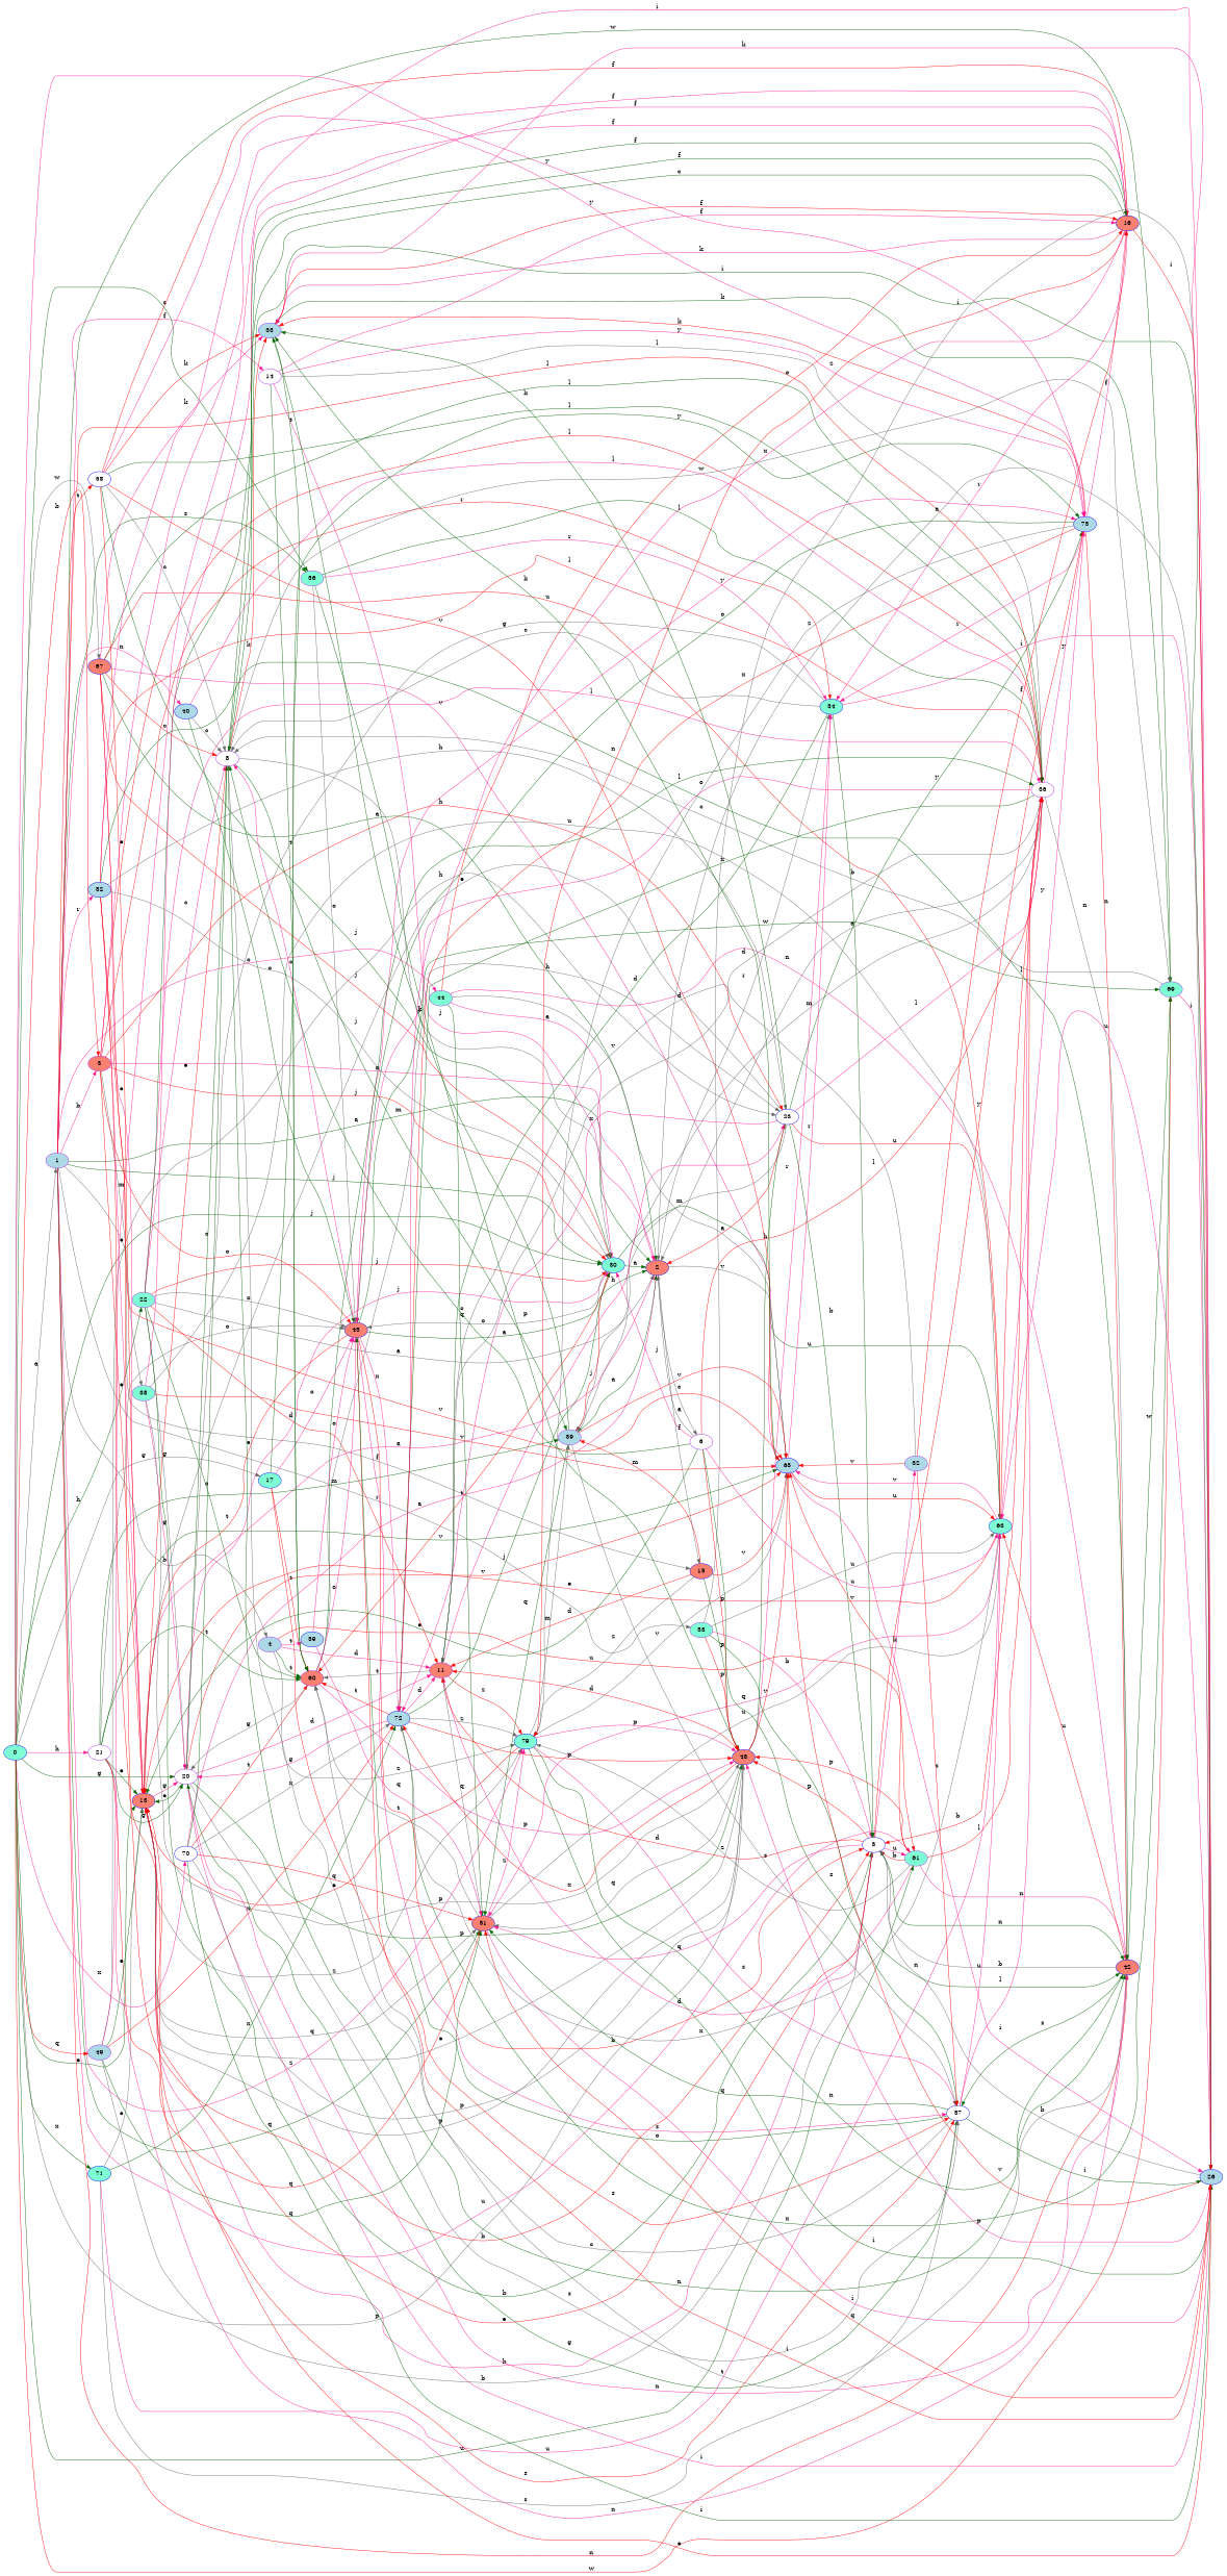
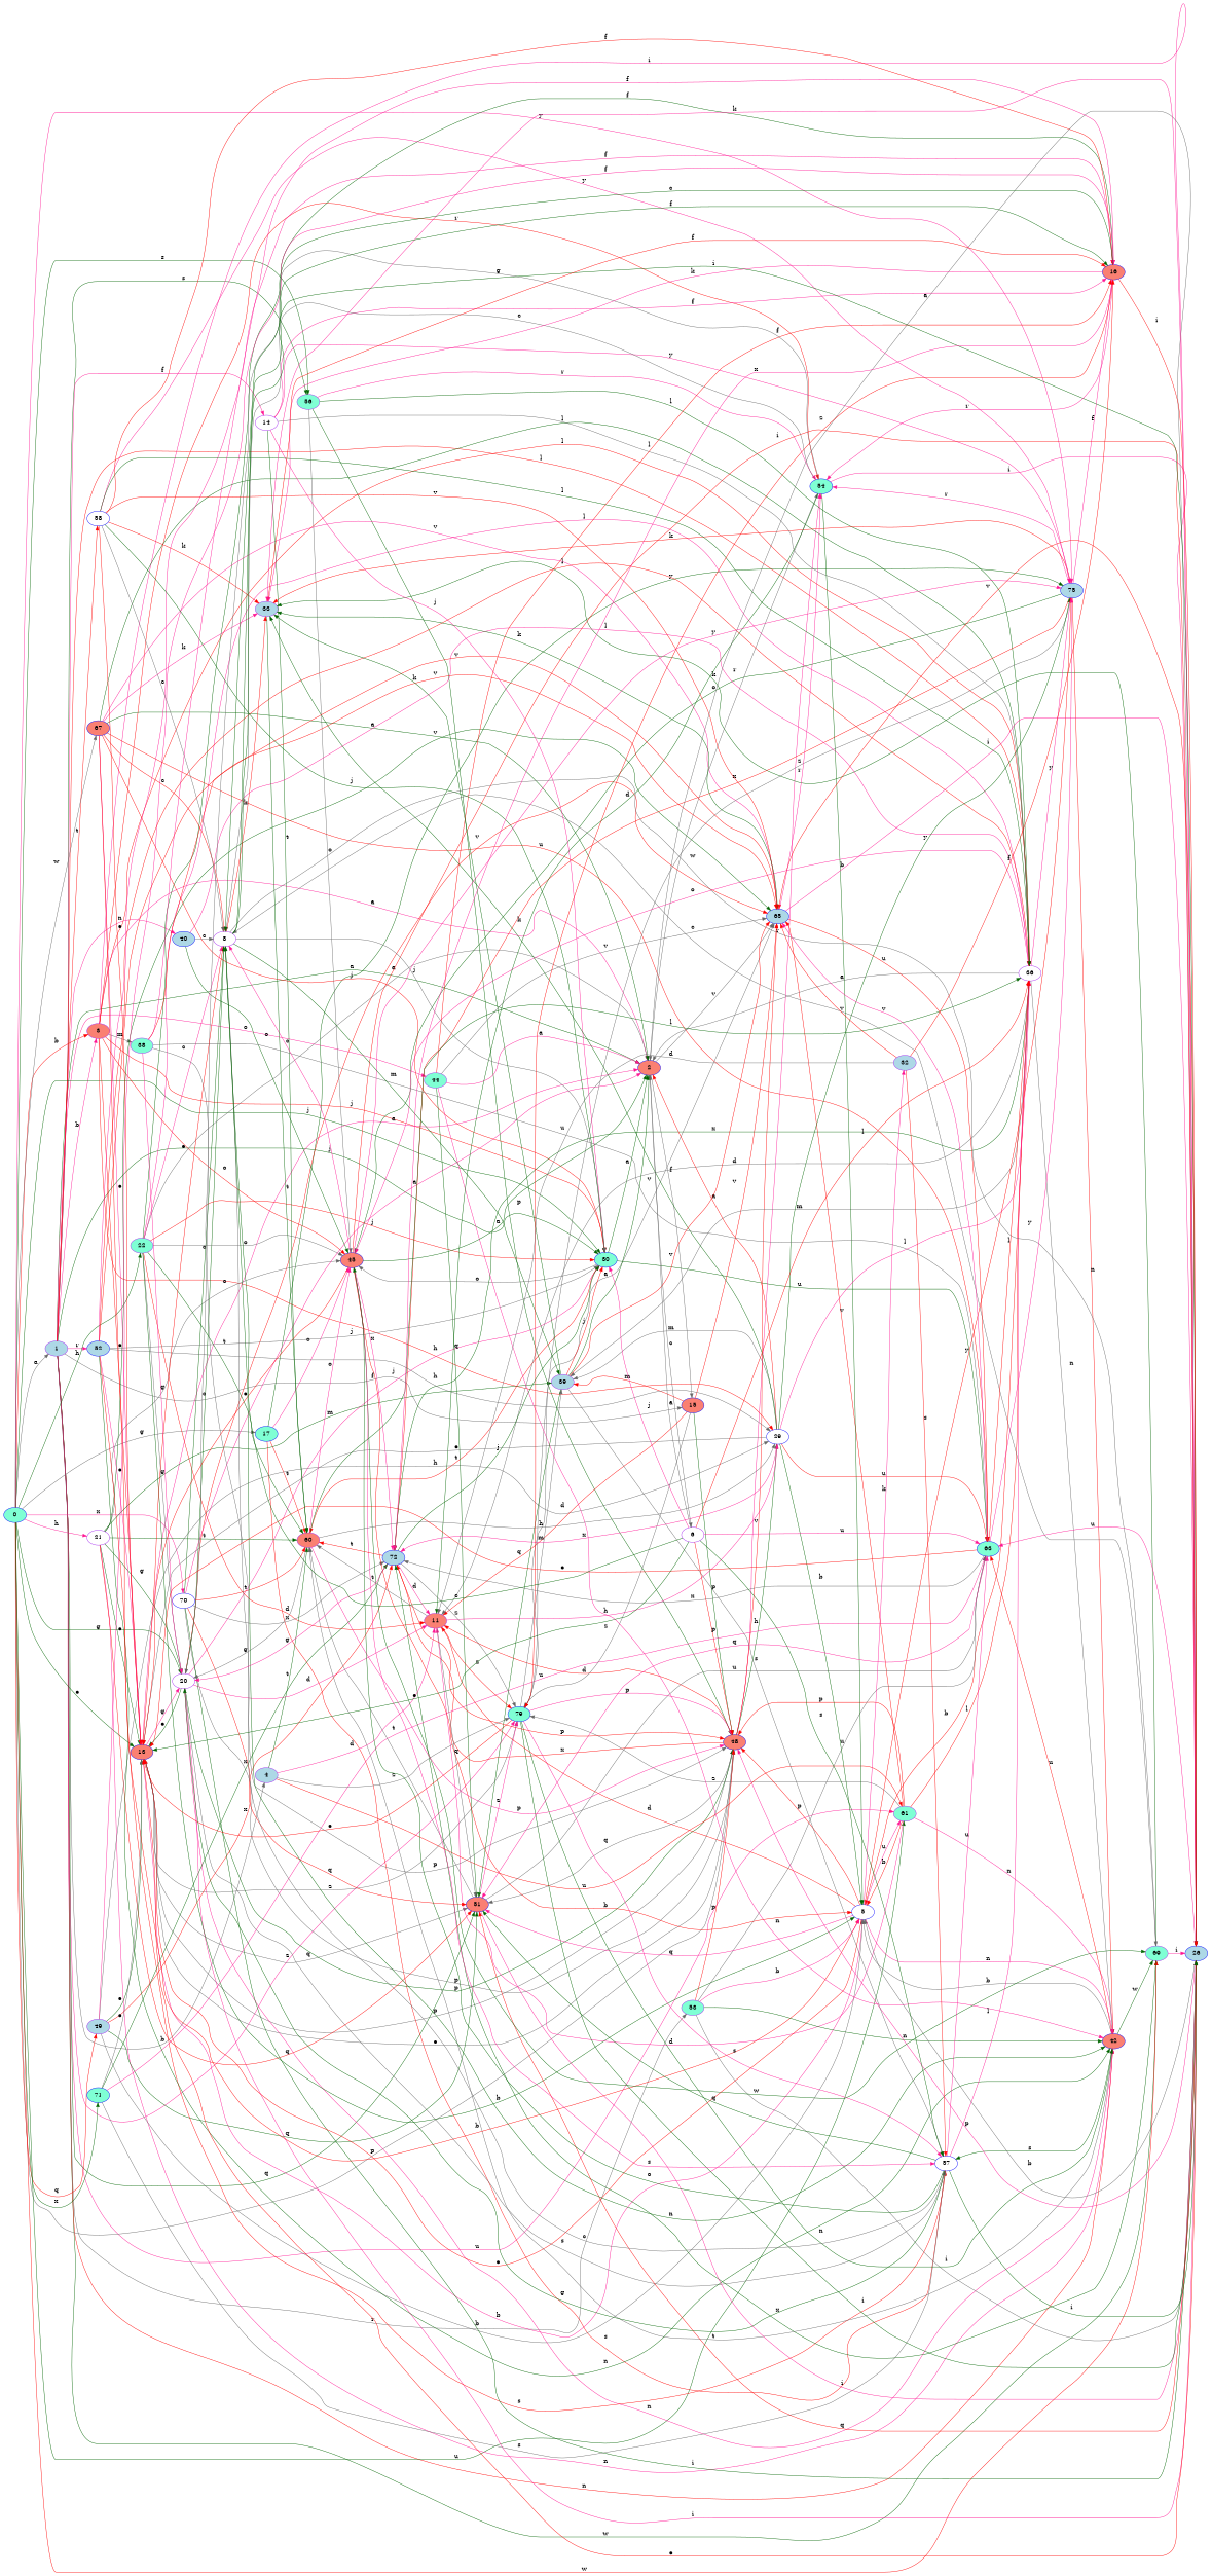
  strict digraph {
    rankdir=LR
    node [color=blue fillcolor=aquamarine style=filled]
    edge [color=deeppink]
    1 [color=purple fillcolor=lightblue]
    0
    3 [color=purple fillcolor=salmon]
    13 [fillcolor=salmon]
    17
    20 [color=purple fillcolor=white]
    21 [color=purple fillcolor=white]
    22 [color=purple]
    30
    48 [fillcolor=salmon]
    49 [color=purple fillcolor=lightblue]
    56 [color=purple]
    61 [color=purple]
    67 [fillcolor=salmon]
    69 [color=purple]
    70 [fillcolor=white]
    71
    75 [fillcolor=lightblue]
    2 [fillcolor=salmon]
    4 [color=purple fillcolor=lightblue]
    14 [color=purple fillcolor=white]
    15 [fillcolor=salmon]
    36 [color=purple fillcolor=white]
    40 [fillcolor=lightblue]
    42 [fillcolor=salmon]
    44 [color=purple]
    51 [fillcolor=salmon]
    52 [fillcolor=lightblue]
    53 [color=purple]
    58 [fillcolor=white]
    79
    54
-   23 [fillcolor=white]
+   23 [fillcolor=white label=29]
    26 [fillcolor=lightblue]
    38 [color=purple]
    45 [fillcolor=salmon]
    5 [fillcolor=white]
    60 [color=purple fillcolor=salmon]
    57 [fillcolor=white]
    65 [fillcolor=lightblue]
    11 [color=purple fillcolor=salmon]
    8 [color=purple fillcolor=white]
    39 [color=purple fillcolor=lightblue]
    16 [fillcolor=salmon]
    63
    72 [fillcolor=lightblue]
    33 [color=purple fillcolor=lightblue]
    6 [color=purple fillcolor=white]
-   59 [fillcolor=lightblue]
    32 [color=purple fillcolor=lightblue]
    1 -> 3 [label=b]
    1 -> 30 [color=darkgreen label=j]
    1 -> 56 [color=darkgreen label=s]
    1 -> 61 [label=u]
    1 -> 69 [color=darkgreen label=w]
    1 -> 2 [color=darkgreen label=a]
    1 -> 4 [color=gray40 label=b]
    1 -> 14 [label=f]
    1 -> 15 [color=gray40 label=f]
    1 -> 36 [color=red label=l]
    1 -> 40 [label=n]
    1 -> 42 [color=red label=n]
    1 -> 44 [label=o]
    1 -> 51 [color=darkgreen label=q]
    1 -> 52 [label=r]
    1 -> 53 [color=gray40 label=r]
    1 -> 58 [color=red label=t]
    1 -> 79 [label=z]
    0 -> 1 [color=gray40 label=a]
    0 -> 3 [color=red label=b]
    0 -> 13 [color=darkgreen label=e]
    0 -> 17 [color=gray40 label=g]
    0 -> 20 [color=darkgreen label=g]
    0 -> 21 [label=h]
    0 -> 22 [color=darkgreen label=h]
    0 -> 30 [color=darkgreen label=j]
    0 -> 48 [color=gray40 label=p]
    0 -> 49 [color=red label=q]
    0 -> 56 [color=darkgreen label=s]
    0 -> 61 [color=darkgreen label=u]
    0 -> 67 [color=gray40 label=w]
    0 -> 69 [color=red label=w]
    0 -> 70 [label=x]
    0 -> 71 [color=darkgreen label=x]
    0 -> 75 [label=y]
    3 -> 13 [color=red label=e]
    3 -> 30 [color=red label=j]
    3 -> 2 [label=a]
    3 -> 36 [color=red label=l]
    3 -> 54 [color=red label=r]
    3 -> 23 [color=red label=h]
    3 -> 26 [label=i]
    3 -> 38 [color=gray40 label=m]
    3 -> 45 [color=red label=o]
    13 -> 20 [label=g]
    13 -> 48 [color=gray40 label=p]
    13 -> 2 [label=a]
    13 -> 51 [color=gray40 label=q]
    13 -> 79 [color=gray40 label=z]
    13 -> 5 [label=b]
    17 -> 75 [color=darkgreen label=y]
    17 -> 45 [label=o]
    17 -> 60 [color=red label=t]
    17 -> 57 [color=red label=s]
    20 -> 13 [color=darkgreen label=e]
    20 -> 30 [label=j]
    20 -> 48 [color=darkgreen label=p]
    20 -> 42 [label=n]
    20 -> 26 [label=i]
    20 -> 57 [color=gray40 label=s]
    20 -> 65 [color=red label=v]
    20 -> 11 [label=d]
    20 -> 8 [color=darkgreen label=c]
    21 -> 13 [color=darkgreen label=e]
    21 -> 20 [color=darkgreen label=g]
    21 -> 42 [label=n]
    21 -> 51 [color=red label=q]
    21 -> 45 [color=gray40 label=o]
    21 -> 60 [color=darkgreen label=t]
    21 -> 65 [color=darkgreen label=v]
    21 -> 39 [color=darkgreen label=m]
    22 -> 20 [color=gray40 label=g]
    22 -> 30 [color=red label=j]
    22 -> 2 [color=gray40 label=a]
    22 -> 36 [label=l]
    22 -> 45 [color=gray40 label=o]
    22 -> 5 [color=darkgreen label=b]
    22 -> 60 [color=darkgreen label=t]
    22 -> 11 [color=red label=d]
    22 -> 8 [label=c]
    22 -> 16 [color=darkgreen label=f]
    30 -> 2 [color=darkgreen label=a]
    30 -> 45 [color=gray40 label=o]
    30 -> 60 [color=red label=t]
    30 -> 63 [color=darkgreen label=u]
    48 -> 13 [color=gray40 label=e]
    48 -> 51 [color=gray40 label=q]
    48 -> 54 [label=r]
    48 -> 23 [color=darkgreen label=h]
    48 -> 65 [color=red label=v]
    48 -> 11 [color=red label=d]
    48 -> 72 [color=red label=x]
    49 -> 13 [color=darkgreen label=e]
    49 -> 51 [color=darkgreen label=q]
    49 -> 23 [color=gray40 label=h]
    49 -> 5 [color=gray40 label=b]
    49 -> 16 [label=f]
    49 -> 72 [color=red label=x]
    56 -> 48 [color=darkgreen label=p]
    56 -> 36 [color=darkgreen label=l]
    56 -> 54 [label=r]
    56 -> 45 [color=gray40 label=o]
    61 -> 48 [color=red label=p]
    61 -> 36 [color=red label=l]
    61 -> 42 [label=n]
    61 -> 79 [color=gray40 label=z]
    61 -> 5 [color=red label=b]
    61 -> 65 [color=red label=v]
    61 -> 11 [label=d]
    67 -> 13 [label=e]
    67 -> 30 [color=red label=j]
    67 -> 2 [color=darkgreen label=a]
    67 -> 36 [color=darkgreen label=l]
    67 -> 57 [color=red label=s]
    67 -> 65 [label=v]
    67 -> 8 [color=red label=c]
    67 -> 63 [color=red label=u]
    67 -> 33 [label=k]
    69 -> 26 [label=i]
    69 -> 8 [color=gray40 label=c]
    69 -> 72 [color=darkgreen label=x]
    69 -> 33 [color=darkgreen label=k]
    70 -> 48 [color=gray40 label=p]
    70 -> 2 [label=a]
    70 -> 51 [color=red label=q]
    70 -> 26 [color=darkgreen label=i]
    70 -> 60 [color=red label=t]
    70 -> 8 [color=darkgreen label=c]
    70 -> 72 [color=gray40 label=x]
    71 -> 13 [color=gray40 label=e]
    71 -> 57 [color=gray40 label=s]
    71 -> 63 [label=u]
    71 -> 72 [color=darkgreen label=x]
    75 -> 42 [color=red label=n]
    75 -> 79 [color=gray40 label=z]
    75 -> 54 [label=r]
    75 -> 45 [color=darkgreen label=o]
    75 -> 16 [label=f]
    75 -> 72 [color=red label=x]
    75 -> 33 [color=red label=k]
    2 -> 15 [color=gray40 label=f]
    2 -> 54 [color=gray40 label=r]
    2 -> 65 [color=gray40 label=v]
    2 -> 6 [color=gray40 label=c]
    4 -> 61 [color=red label=u]
    4 -> 79 [color=gray40 label=z]
    4 -> 60 [color=darkgreen label=t]
    4 -> 11 [label=d]
-   4 -> 59 [label=t]
    14 -> 30 [label=j]
    14 -> 75 [label=y]
    14 -> 36 [color=gray40 label=l]
    14 -> 60 [color=darkgreen label=t]
    14 -> 16 [label=f]
    15 -> 48 [color=darkgreen label=p]
    15 -> 79 [color=gray40 label=z]
    15 -> 65 [color=red label=v]
    15 -> 11 [color=red label=d]
    15 -> 39 [color=red label=m]
    36 -> 75 [label=y]
    36 -> 2 [color=gray40 label=a]
    36 -> 42 [color=gray40 label=n]
    36 -> 45 [label=o]
    36 -> 5 [color=red label=b]
    36 -> 11 [color=gray40 label=d]
    36 -> 39 [color=gray40 label=m]
    36 -> 72 [color=darkgreen label=x]
    40 -> 36 [label=l]
    40 -> 45 [color=darkgreen label=o]
    40 -> 8 [color=gray40 label=c]
    42 -> 69 [color=darkgreen label=w]
    42 -> 5 [color=gray40 label=b]
    42 -> 60 [color=gray40 label=t]
    42 -> 57 [color=darkgreen label=s]
    42 -> 63 [color=red label=u]
    44 -> 2 [label=a]
    44 -> 42 [label=n]
    44 -> 51 [color=darkgreen label=q]
    44 -> 65 [color=gray40 label=v]
-   44 -> 16 [color=red label=o]
+   44 -> 16 [color=red label=f]
    51 -> 79 [label=z]
    51 -> 26 [label=i]
    51 -> 60 [color=gray40 label=t]
    51 -> 63 [color=gray40 label=u]
    52 -> 13 [label=e]
    52 -> 30 [color=gray40 label=j]
    52 -> 36 [color=red label=l]
    52 -> 42 [color=darkgreen label=n]
    52 -> 23 [color=gray40 label=h]
    52 -> 5 [color=red label=b]
    52 -> 65 [color=red label=v]
    52 -> 16 [label=f]
    53 -> 48 [color=red label=p]
    53 -> 42 [color=darkgreen label=n]
    53 -> 26 [color=gray40 label=i]
    53 -> 5 [label=b]
    53 -> 63 [color=gray40 label=u]
    58 -> 13 [color=red label=e]
    58 -> 30 [color=darkgreen label=j]
    58 -> 75 [label=y]
    58 -> 36 [color=darkgreen label=l]
    58 -> 65 [color=red label=v]
    58 -> 8 [color=gray40 label=c]
    58 -> 16 [color=red label=f]
    58 -> 33 [color=red label=k]
    79 -> 13 [color=red label=e]
    79 -> 48 [label=p]
    79 -> 42 [color=darkgreen label=n]
    79 -> 26 [color=darkgreen label=i]
    79 -> 57 [label=s]
    79 -> 65 [color=gray40 label=v]
    79 -> 39 [color=gray40 label=m]
    54 -> 20 [color=gray40 label=g]
    54 -> 26 [label=i]
    54 -> 5 [color=darkgreen label=b]
    54 -> 11 [color=darkgreen label=d]
    54 -> 8 [color=gray40 label=c]
    23 -> 13 [color=gray40 label=e]
    23 -> 75 [color=darkgreen label=y]
    23 -> 2 [color=red label=a]
    23 -> 36 [label=l]
    23 -> 5 [color=darkgreen label=b]
    23 -> 39 [color=gray40 label=m]
    23 -> 63 [color=red label=u]
    23 -> 72 [label=x]
    23 -> 33 [color=darkgreen label=k]
    26 -> 13 [color=red label=e]
    26 -> 48 [label=p]
    26 -> 2 [color=gray40 label=a]
    26 -> 51 [color=red label=q]
    26 -> 5 [color=gray40 label=b]
    26 -> 65 [color=red label=v]
    26 -> 63 [label=u]
    26 -> 33 [label=k]
    38 -> 20 [label=g]
    38 -> 48 [color=gray40 label=p]
    38 -> 65 [color=red label=v]
    38 -> 16 [label=f]
    38 -> 63 [color=gray40 label=u]
    45 -> 13 [color=red label=e]
    45 -> 69 [color=darkgreen label=w]
    45 -> 75 [label=y]
    45 -> 2 [color=darkgreen label=a]
    45 -> 26 [color=red label=i]
    45 -> 5 [color=red label=b]
    45 -> 57 [label=s]
    45 -> 8 [label=c]
    45 -> 72 [label=x]
    5 -> 13 [color=red label=e]
    5 -> 48 [color=red label=p]
    5 -> 61 [label=u]
    5 -> 75 [color=red label=y]
-   5 -> 42 [color=darkgreen label=n]
+   5 -> 42 [label=n]
    5 -> 51 [label=q]
    5 -> 11 [color=red label=d]
    5 -> 32 [label=k]
    60 -> 20 [color=gray40 label=g]
    60 -> 48 [label=p]
    60 -> 36 [color=darkgreen label=l]
    60 -> 23 [color=gray40 label=h]
    60 -> 45 [label=o]
    57 -> 20 [color=darkgreen label=g]
    57 -> 36 [label=l]
    57 -> 51 [color=darkgreen label=q]
    57 -> 26 [color=darkgreen label=i]
    57 -> 45 [color=darkgreen label=o]
    57 -> 8 [color=gray40 label=c]
    57 -> 63 [label=u]
    65 -> 54 [label=r]
    65 -> 26 [label=i]
    65 -> 63 [color=red label=u]
    65 -> 33 [color=darkgreen label=k]
    11 -> 51 [color=gray40 label=q]
    11 -> 79 [color=red label=z]
    11 -> 23 [label=h]
    11 -> 60 [color=gray40 label=t]
    8 -> 13 [color=red label=e]
    8 -> 30 [color=gray40 label=j]
    8 -> 69 [color=gray40 label=w]
    8 -> 42 [color=darkgreen label=n]
    8 -> 26 [color=darkgreen label=i]
    8 -> 39 [color=darkgreen label=m]
    8 -> 16 [color=darkgreen label=f]
    8 -> 33 [color=red label=k]
    39 -> 30 [color=red label=j]
    39 -> 2 [color=darkgreen label=a]
    39 -> 51 [color=darkgreen label=q]
    39 -> 57 [color=gray40 label=s]
    39 -> 65 [color=red label=v]
    39 -> 33 [color=darkgreen label=k]
    16 -> 79 [color=red label=z]
    16 -> 54 [label=r]
    16 -> 26 [color=red label=i]
    16 -> 8 [color=darkgreen label=c]
    16 -> 72 [label=x]
    16 -> 33 [label=k]
    63 -> 13 [color=red label=e]
    63 -> 75 [label=y]
    63 -> 36 [color=red label=l]
    63 -> 51 [label=q]
    63 -> 65 [label=v]
    63 -> 72 [color=gray40 label=x]
    72 -> 20 [label=g]
    72 -> 30 [color=darkgreen label=j]
    72 -> 48 [color=red label=p]
    72 -> 79 [color=gray40 label=z]
    72 -> 60 [color=red label=t]
    72 -> 11 [label=d]
    33 -> 60 [color=darkgreen label=t]
    33 -> 16 [color=red label=f]
    6 -> 13 [color=darkgreen label=e]
    6 -> 30 [label=j]
    6 -> 48 [color=red label=p]
    6 -> 2 [color=gray40 label=a]
    6 -> 36 [color=red label=l]
    6 -> 57 [color=darkgreen label=s]
    6 -> 8 [color=darkgreen label=c]
    6 -> 63 [label=u]
-   59 -> 51 [label=q]
-   59 -> 45 [label=o]
    32 -> 57 [color=red label=s]
    32 -> 65 [color=red label=v]
    32 -> 11 [color=gray40 label=d]
    32 -> 16 [color=red label=f]
  }
